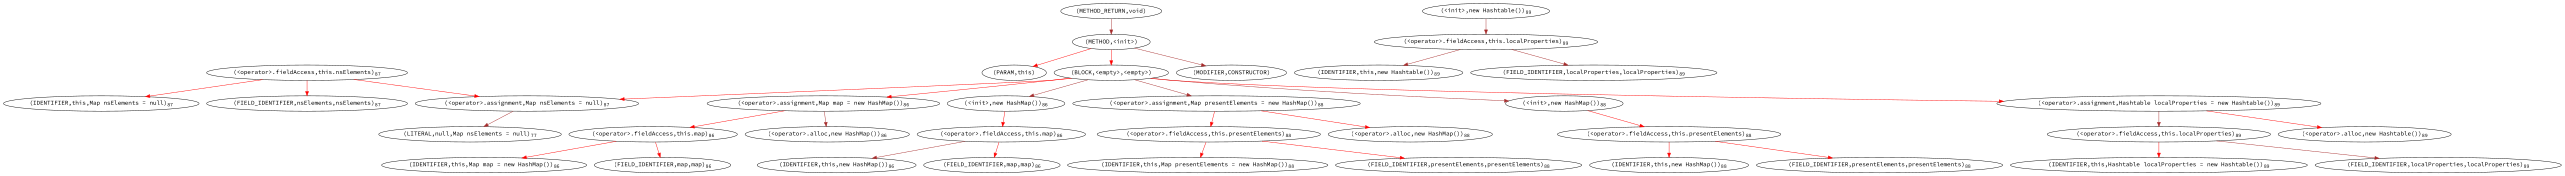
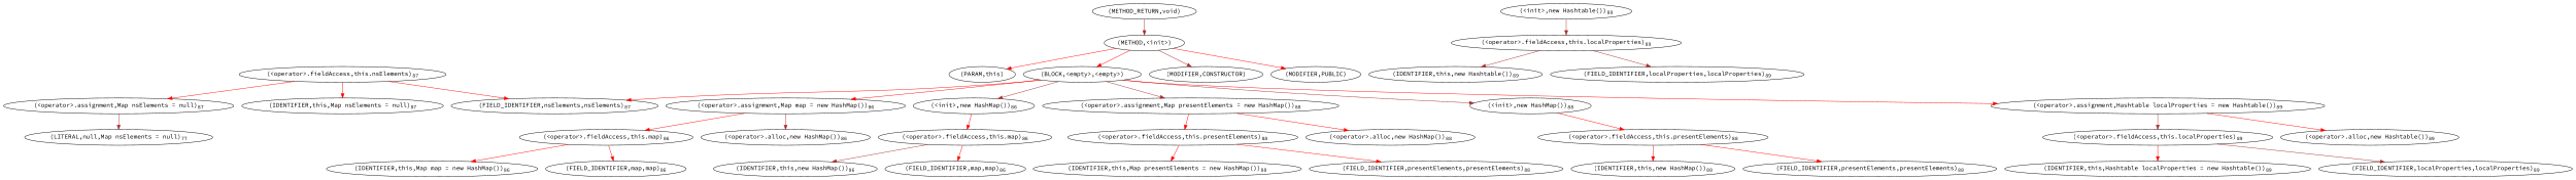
  digraph {
    fontname="Source Code Pro"
    node [fontname="Source Code Pro"]
    edge [color=red fontname="Source Code Pro"]
    n1 [label=<(METHOD,&lt;init&gt;)>]
    n2 [label=<(PARAM,this)>]
    n3 [label=<(BLOCK,&lt;empty&gt;,&lt;empty&gt;)>]
    n4 [label=<(MODIFIER,CONSTRUCTOR)>]
+   n5 [label=<(MODIFIER,PUBLIC)>]
    n6 [label=<(&lt;operator&gt;.assignment,Map map = new HashMap())<SUB>86</SUB>>]
    n7 [label=<(&lt;init&gt;,new HashMap())<SUB>86</SUB>>]
    n8 [label=<(&lt;operator&gt;.assignment,Map nsElements = null)<SUB>87</SUB>>]
    n9 [label=<(&lt;operator&gt;.assignment,Map presentElements = new HashMap())<SUB>88</SUB>>]
    n10 [label=<(&lt;init&gt;,new HashMap())<SUB>88</SUB>>]
    n11 [label=<(&lt;operator&gt;.assignment,Hashtable localProperties = new Hashtable())<SUB>89</SUB>>]
    n12 [label=<(METHOD_RETURN,void)>]
    n13 [label=<(&lt;operator&gt;.fieldAccess,this.map)<SUB>86</SUB>>]
    n14 [label=<(&lt;operator&gt;.alloc,new HashMap())<SUB>86</SUB>>]
    n15 [label=<(&lt;operator&gt;.fieldAccess,this.map)<SUB>86</SUB>>]
    n16 [label=<(LITERAL,null,Map nsElements = null)<SUB>77</SUB>>]
    n17 [label=<(&lt;operator&gt;.fieldAccess,this.presentElements)<SUB>88</SUB>>]
    n18 [label=<(&lt;operator&gt;.alloc,new HashMap())<SUB>88</SUB>>]
    n19 [label=<(&lt;operator&gt;.fieldAccess,this.presentElements)<SUB>88</SUB>>]
    n20 [label=<(&lt;operator&gt;.fieldAccess,this.localProperties)<SUB>89</SUB>>]
    n21 [label=<(&lt;operator&gt;.alloc,new Hashtable())<SUB>89</SUB>>]
    n22 [label=<(&lt;init&gt;,new Hashtable())<SUB>89</SUB>>]
    n23 [label=<(&lt;operator&gt;.fieldAccess,this.localProperties)<SUB>89</SUB>>]
    n24 [label=<(IDENTIFIER,this,Map map = new HashMap())<SUB>86</SUB>>]
    n25 [label=<(FIELD_IDENTIFIER,map,map)<SUB>86</SUB>>]
    n26 [label=<(IDENTIFIER,this,new HashMap())<SUB>86</SUB>>]
    n27 [label=<(FIELD_IDENTIFIER,map,map)<SUB>86</SUB>>]
    n28 [label=<(&lt;operator&gt;.fieldAccess,this.nsElements)<SUB>87</SUB>>]
    n29 [label=<(IDENTIFIER,this,Map nsElements = null)<SUB>87</SUB>>]
    n30 [label=<(FIELD_IDENTIFIER,nsElements,nsElements)<SUB>87</SUB>>]
    n31 [label=<(IDENTIFIER,this,Map presentElements = new HashMap())<SUB>88</SUB>>]
    n32 [label=<(FIELD_IDENTIFIER,presentElements,presentElements)<SUB>88</SUB>>]
    n33 [label=<(IDENTIFIER,this,new HashMap())<SUB>88</SUB>>]
    n34 [label=<(FIELD_IDENTIFIER,presentElements,presentElements)<SUB>88</SUB>>]
    n35 [label=<(IDENTIFIER,this,Hashtable localProperties = new Hashtable())<SUB>89</SUB>>]
    n36 [label=<(FIELD_IDENTIFIER,localProperties,localProperties)<SUB>89</SUB>>]
    n37 [label=<(IDENTIFIER,this,new Hashtable())<SUB>89</SUB>>]
    n38 [label=<(FIELD_IDENTIFIER,localProperties,localProperties)<SUB>89</SUB>>]
    n1 -> n2
    n1 -> n3
    n1 -> n4 [color=brown]
+   n1 -> n5
    n3 -> n6
    n3 -> n7 [color=brown]
-   n3 -> n8
+   n3 -> n30
    n3 -> n9 [color=brown]
    n3 -> n10 [color=brown]
    n3 -> n11
    n6 -> n13
    n6 -> n14 [color=brown]
    n7 -> n15
    n8 -> n16 [color=brown]
    n9 -> n17
    n9 -> n18
    n10 -> n19
    n11 -> n20 [color=brown]
    n11 -> n21
    n12 -> n1 [color=brown]
    n13 -> n24
    n13 -> n25
    n15 -> n26 [color=brown]
    n15 -> n27
    n17 -> n31
    n17 -> n32
    n19 -> n33
    n19 -> n34
    n20 -> n35
    n20 -> n36 [color=brown]
    n22 -> n23 [color=brown]
    n23 -> n37 [color=brown]
    n23 -> n38 [color=brown]
    n28 -> n8
    n28 -> n29
    n28 -> n30
  }
